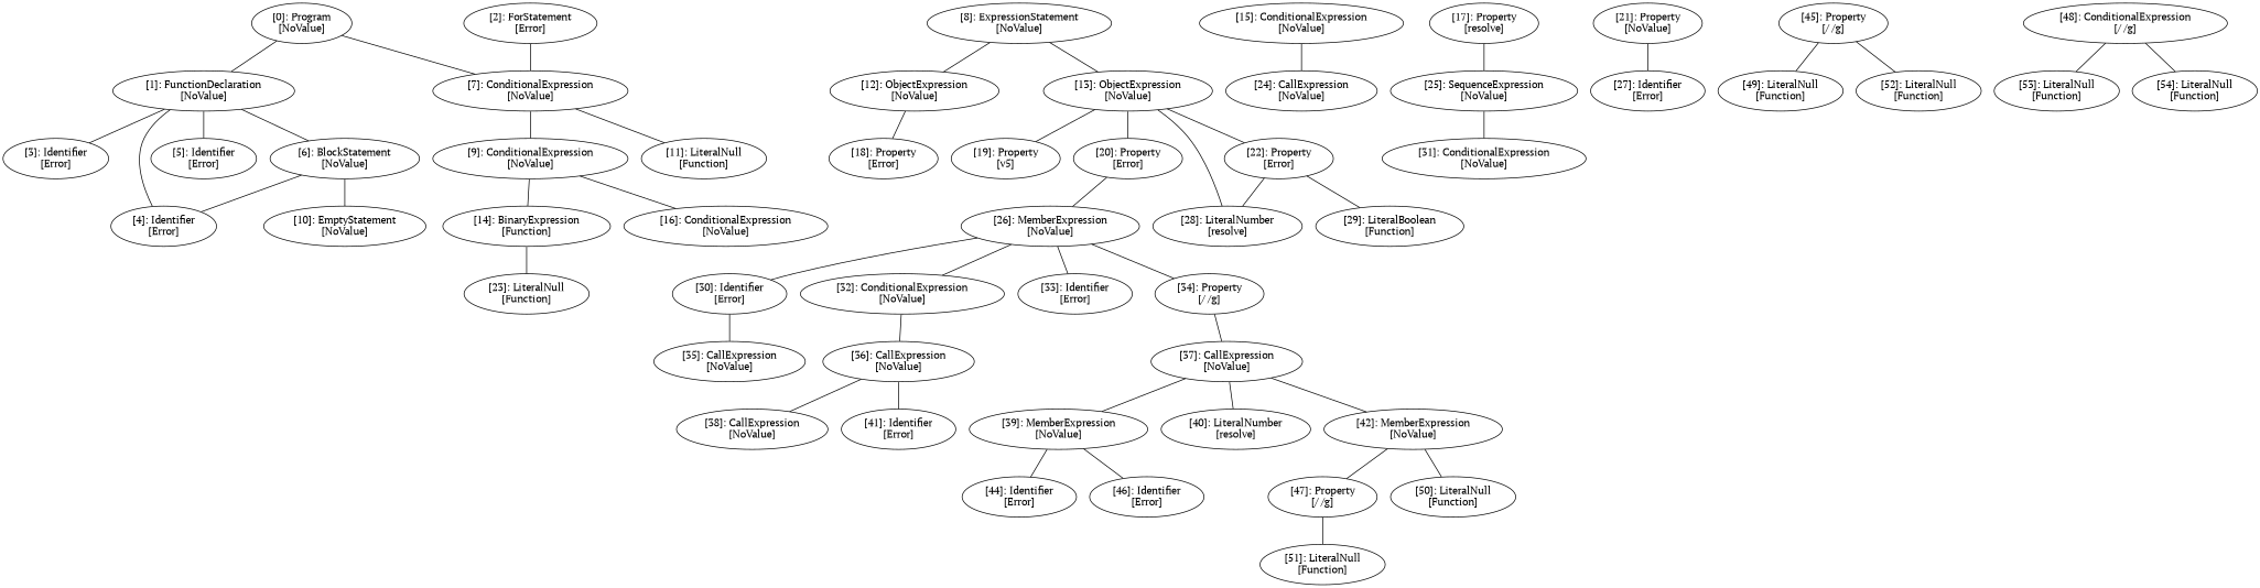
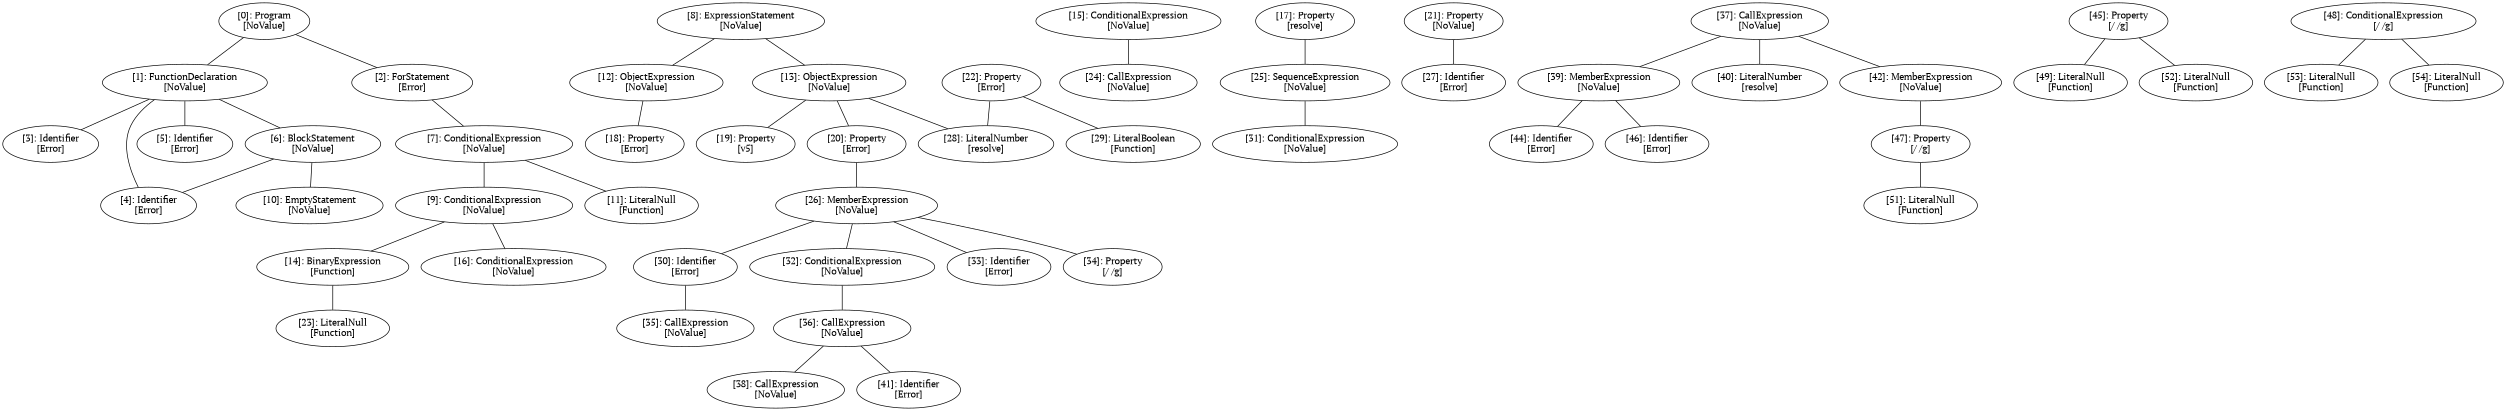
  graph {
    fontname="PT Serif"
    node [fontname="PT Serif"]
    edge [fontname="PT Serif"]
    n1 [label="[0]: Program\n[NoValue]"]
    n2 [label="[1]: FunctionDeclaration\n[NoValue]"]
    n3 [label="[2]: ForStatement\n[Error]"]
    n4 [label="[3]: Identifier\n[Error]"]
    n5 [label="[4]: Identifier\n[Error]"]
    n6 [label="[5]: Identifier\n[Error]"]
    n7 [label="[6]: BlockStatement\n[NoValue]"]
    n8 [label="[7]: ConditionalExpression\n[NoValue]"]
    n9 [label="[10]: EmptyStatement\n[NoValue]"]
    n10 [label="[9]: ConditionalExpression\n[NoValue]"]
    n11 [label="[11]: LiteralNull\n[Function]"]
    n12 [label="[8]: ExpressionStatement\n[NoValue]"]
    n13 [label="[12]: ObjectExpression\n[NoValue]"]
    n14 [label="[13]: ObjectExpression\n[NoValue]"]
    n15 [label="[14]: BinaryExpression\n[Function]"]
    n16 [label="[16]: ConditionalExpression\n[NoValue]"]
    n17 [label="[18]: Property\n[Error]"]
    n18 [label="[19]: Property\n[v5]"]
    n19 [label="[20]: Property\n[Error]"]
    n20 [label="[22]: Property\n[Error]"]
    n21 [label="[28]: LiteralNumber\n[resolve]"]
    n22 [label="[23]: LiteralNull\n[Function]"]
    n23 [label="[15]: ConditionalExpression\n[NoValue]"]
    n24 [label="[24]: CallExpression\n[NoValue]"]
    n25 [label="[17]: Property\n[resolve]"]
    n26 [label="[25]: SequenceExpression\n[NoValue]"]
    n27 [label="[26]: MemberExpression\n[NoValue]"]
    n28 [label="[21]: Property\n[NoValue]"]
    n29 [label="[27]: Identifier\n[Error]"]
    n30 [label="[29]: LiteralBoolean\n[Function]"]
    n31 [label="[31]: ConditionalExpression\n[NoValue]"]
    n32 [label="[30]: Identifier\n[Error]"]
    n33 [label="[32]: ConditionalExpression\n[NoValue]"]
    n34 [label="[33]: Identifier\n[Error]"]
    n35 [label="[34]: Property\n[/ /g]"]
    n36 [label="[35]: CallExpression\n[NoValue]"]
    n37 [label="[36]: CallExpression\n[NoValue]"]
    n38 [label="[37]: CallExpression\n[NoValue]"]
    n39 [label="[38]: CallExpression\n[NoValue]"]
    n40 [label="[41]: Identifier\n[Error]"]
    n41 [label="[39]: MemberExpression\n[NoValue]"]
    n42 [label="[40]: LiteralNumber\n[resolve]"]
    n43 [label="[42]: MemberExpression\n[NoValue]"]
    n44 [label="[44]: Identifier\n[Error]"]
    n45 [label="[46]: Identifier\n[Error]"]
    n46 [label="[47]: Property\n[/ /g]"]
-   n47 [label="[50]: LiteralNull\n[Function]"]
    n48 [label="[45]: Property\n[/ /g]"]
    n49 [label="[49]: LiteralNull\n[Function]"]
    n50 [label="[52]: LiteralNull\n[Function]"]
    n51 [label="[51]: LiteralNull\n[Function]"]
    n52 [label="[48]: ConditionalExpression\n[/ /g]"]
    n53 [label="[53]: LiteralNull\n[Function]"]
    n54 [label="[54]: LiteralNull\n[Function]"]
    n1 -- n2
-   n1 -- n8
+   n1 -- n3
    n2 -- n4
    n2 -- n5
    n2 -- n6
    n2 -- n7
    n3 -- n8
    n7 -- n5
    n7 -- n9
    n8 -- n10
    n8 -- n11
    n10 -- n15
    n10 -- n16
    n12 -- n13
    n12 -- n14
    n13 -- n17
    n14 -- n18
    n14 -- n19
-   n14 -- n20
    n14 -- n21
    n15 -- n22
    n19 -- n27
    n20 -- n21
    n20 -- n30
    n23 -- n24
    n25 -- n26
    n26 -- n31
    n27 -- n32
    n27 -- n33
    n27 -- n34
    n27 -- n35
    n28 -- n29
    n32 -- n36
    n33 -- n37
-   n35 -- n38
    n37 -- n39
    n37 -- n40
    n38 -- n41
    n38 -- n42
    n38 -- n43
    n41 -- n44
    n41 -- n45
    n43 -- n46
-   n43 -- n47
    n46 -- n51
    n48 -- n49
    n48 -- n50
    n52 -- n53
    n52 -- n54
  }
